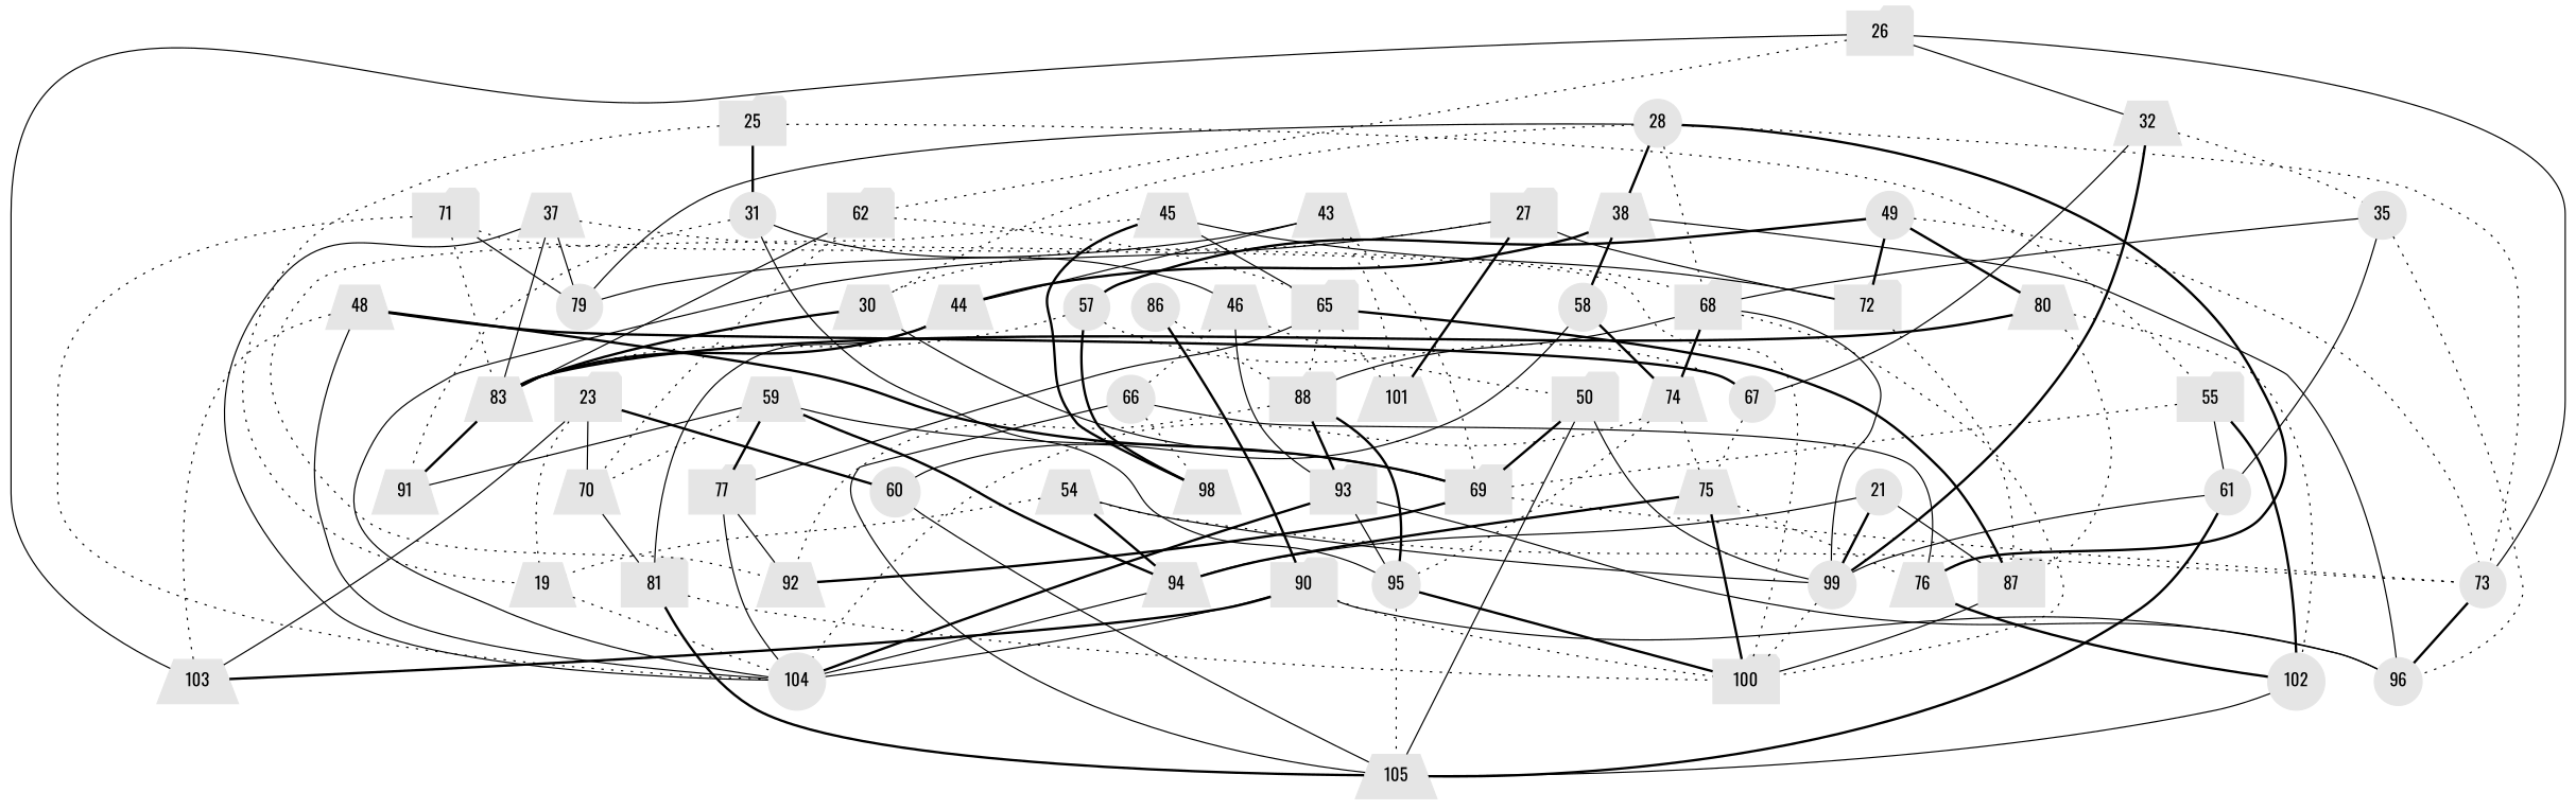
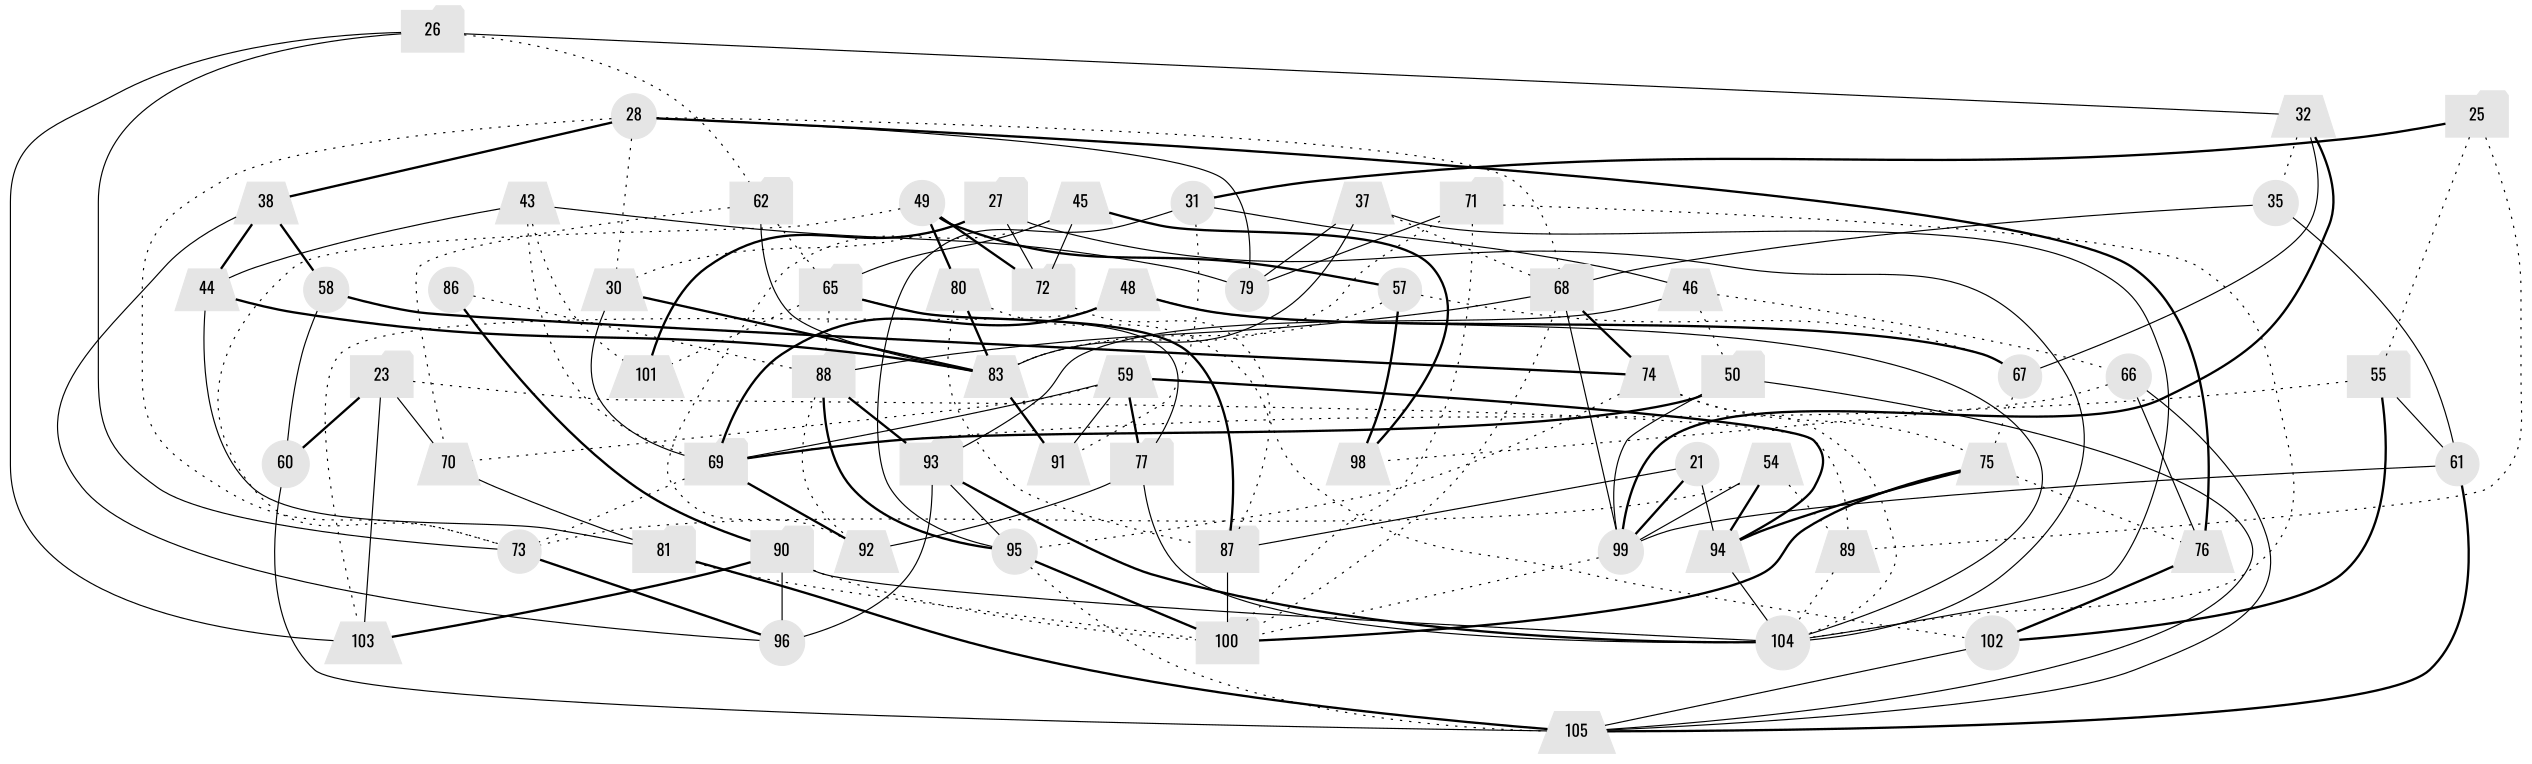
  graph {
    fontname=Oswald
    node [color=gray90 fontname=Oswald shape=trapezium style=filled]
    edge [fontname=Oswald style=solid]
    87 [shape=folder super="+85"]
    100 [shape=folder super="+51+64"]
    21 [shape=circle]
    94 [super="+13"]
    99 [shape=circle super="+17"]
    104 [shape=circle super="+34+97"]
    60 [shape=circle super="+53"]
    105 [super="+6+78"]
    23 [shape=folder]
    70
-   89 [label=19]
+   89
    103
    81 [shape=folder]
    25 [shape=folder]
    31 [shape=circle]
    n16 [label=55 shape=folder]
    46
    91
    95 [shape=circle super="+55"]
    69 [shape=folder super="+24"]
    61 [shape=circle]
    102 [shape=circle]
    26 [shape=folder]
    32
    62 [shape=folder]
    73 [shape=circle super="+20"]
    35 [shape=circle]
    67 [shape=circle]
    83 [super="+9+36"]
    65 [shape=folder super="+29+18"]
    96 [shape=circle super="+4"]
    27 [shape=folder]
    30
    72 [shape=folder]
    101
    28 [shape=circle super="+14"]
    38
    68 [shape=folder super="+63+42"]
    76
    79 [shape=circle]
    44
    58 [shape=circle]
    74 [super="+1+22"]
    88 [shape=folder super="+11+16+56"]
    92
    50 [shape=folder]
    66 [shape=circle]
    93 [shape=folder super="+84"]
    75 [super="+33"]
    n50 [label=37]
    43
    77 [shape=folder]
    45
    98
    48
    49 [shape=circle]
    57 [shape=circle]
    80
    54
    59 [super="+47"]
    86 [shape=circle]
    90 [shape=folder super="+37+40"]
    71 [shape=folder]
    87 -- 100 [weight=2]
    21 -- 87
    21 -- 94 [weight=2]
    21 -- 99 [style=bold]
    94 -- 104
    99 -- 100 [style=dotted weight=2]
    60 -- 105
    23 -- 60 [style=bold]
    23 -- 70
    23 -- 89 [style=dotted]
    23 -- 103
    70 -- 81
    89 -- 104 [style=dotted]
    81 -- 100 [style=dotted]
    81 -- 105 [style=bold]
    25 -- 89 [style=dotted]
    25 -- 31 [style=bold]
    25 -- n16 [style=dotted]
    31 -- 46
    31 -- 91 [style=dotted]
    31 -- 95
    n16 -- 69 [style=dotted]
    n16 -- 61
    n16 -- 102 [style=bold]
    46 -- 50 [style=dotted]
    46 -- 66 [style=dotted]
    46 -- 93
    95 -- 100 [style=bold]
    95 -- 105 [style=dotted weight=2]
    69 -- 73 [style=dotted]
    69 -- 92 [style=bold]
    61 -- 99
    61 -- 105 [style=bold]
    102 -- 105
    26 -- 103
    26 -- 32
    26 -- 62 [style=dotted]
    26 -- 73
    32 -- 99 [style=bold]
    32 -- 35 [style=dotted]
    32 -- 67
    62 -- 70 [style=dotted]
    62 -- 83
    62 -- 65 [style=dotted]
    73 -- 96 [style=bold]
    35 -- 61
-   35 -- 96 [style=dotted]
    35 -- 68
    67 -- 75 [style=dotted]
    83 -- 91 [style=bold]
    65 -- 87 [style=bold]
    65 -- 101 [style=dotted weight=2]
    65 -- 88 [style=dotted weight=2]
    65 -- 77
    27 -- 104
    27 -- 30 [style=dotted]
    27 -- 72
    27 -- 101 [style=bold]
    30 -- 69
    30 -- 83 [style=bold]
    72 -- 87 [style=dotted]
    28 -- 73 [style=dotted]
    28 -- 30 [style=dotted]
    28 -- 38 [style=bold]
    28 -- 68 [style=dotted]
    28 -- 76 [style=bold]
    28 -- 79
    38 -- 96
    38 -- 44 [style=bold]
    38 -- 58 [style=bold]
    68 -- 100 [style=dotted]
    68 -- 99
    68 -- 74 [style=bold weight=2]
    68 -- 88 [weight=3]
    76 -- 102 [style=bold]
    44 -- 81
    44 -- 83 [style=bold]
    58 -- 60 [weight=2]
    58 -- 74 [style=bold]
    74 -- 104 [style=dotted weight=2]
    74 -- 95 [style=dotted]
    74 -- 75 [style=dotted weight=2]
    88 -- 95 [style=bold]
    88 -- 92 [style=dotted]
    88 -- 93 [style=bold weight=2]
    50 -- 99
    50 -- 105
    50 -- 69 [style=bold]
    66 -- 105
    66 -- 76
    66 -- 98 [style=dotted]
    93 -- 104 [style=bold weight=2]
    93 -- 95 [weight=2]
    93 -- 96
    75 -- 100 [style=bold]
    75 -- 94 [style=bold]
    75 -- 76 [style=dotted]
    n50 -- 104
    n50 -- 83
    n50 -- 68 [style=dotted]
    n50 -- 79
    43 -- 69 [style=dotted]
    43 -- 101 [style=dotted]
    43 -- 79
    43 -- 44
    77 -- 104
    77 -- 92
    45 -- 65
    45 -- 72
    45 -- 92 [style=dotted]
    45 -- 98 [style=bold]
    48 -- 104
    48 -- 103 [style=dotted]
    48 -- 69 [style=bold]
    48 -- 67 [style=bold]
    49 -- 73 [style=dotted]
    49 -- 72 [style=bold]
    49 -- 57 [style=bold]
    49 -- 80 [style=bold]
    57 -- 67 [style=dotted]
    57 -- 83 [style=dotted]
    57 -- 98 [style=bold]
    80 -- 87 [style=dotted]
    80 -- 102 [style=dotted]
    80 -- 83 [style=bold]
    54 -- 94 [style=bold]
    54 -- 99
    54 -- 89 [style=dotted]
    54 -- 73 [style=dotted]
    59 -- 94 [style=bold]
    59 -- 70 [style=dotted]
    59 -- 91 [weight=2]
    59 -- 69
    59 -- 77 [style=bold]
    86 -- 88 [style=dotted]
    86 -- 90 [style=bold]
    90 -- 100 [style=dotted weight=3]
    90 -- 104 [weight=3]
    90 -- 103 [style=bold]
    90 -- 96 [weight=2]
    71 -- 100 [style=dotted]
    71 -- 104 [style=dotted]
    71 -- 83 [style=dotted]
    71 -- 79
  }
